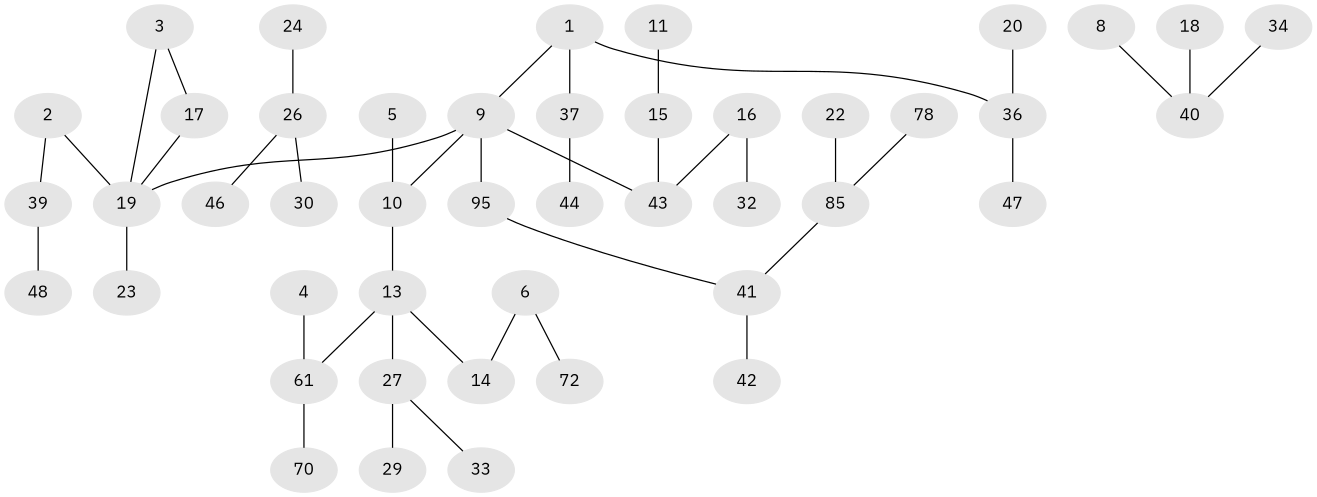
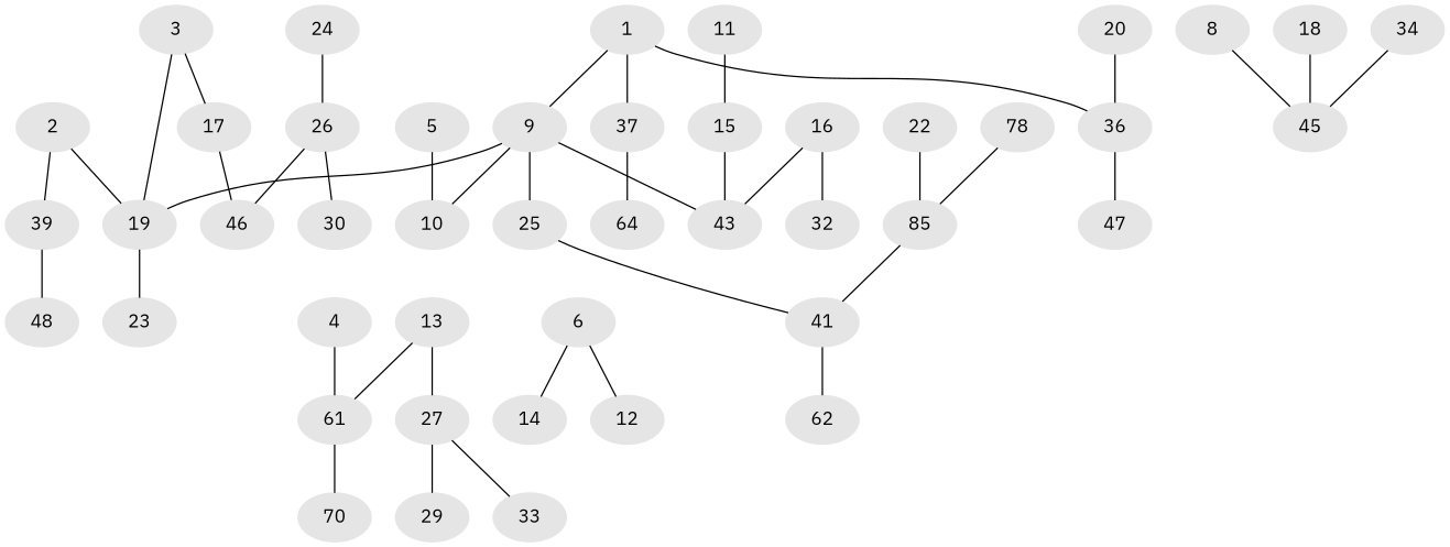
  graph {
    fontname="IBM Plex Sans"
    node [color=gray90 fontname="IBM Plex Sans" style=filled]
    edge [fontname="IBM Plex Sans" weight=1.0]
    1
    9
    36
    37
    19
    10
-   25 [label=95]
+   25
    43
    47
-   44
+   44 [label=64]
    2
    39
    23
    48
    3
    17
    46
    n18 [label=61]
    4
    n20 [label=70]
    5
    13
    6
-   12 [label=72]
+   12
    14
    8
-   45 [label=40]
+   45
    15
    41
    27
    11
    29
    33
    16
    32
    18
    20
    n38 [label=85]
    22
    24
    26
    30
-   42
+   42 [label=62]
    n44 [label=78]
    34
    1 -- 9
    1 -- 36
    1 -- 37
    9 -- 19
    9 -- 10
    9 -- 25
    9 -- 43
    36 -- 47
    37 -- 44
    19 -- 23
-   10 -- 13
    25 -- 41
    2 -- 19
    2 -- 39
    39 -- 48
    3 -- 19
    3 -- 17
-   17 -- 19
+   17 -- 46
    n18 -- n20
    4 -- n18
    5 -- 10
    13 -- n18
-   13 -- 14
    13 -- 27
    6 -- 12
    6 -- 14
    8 -- 45
    15 -- 43
    41 -- 42
    27 -- 29
    27 -- 33
    11 -- 15
    16 -- 43
    16 -- 32
    18 -- 45
    20 -- 36
    n38 -- 41
    22 -- n38
    24 -- 26
    26 -- 46
    26 -- 30
    n44 -- n38
    34 -- 45
  }
